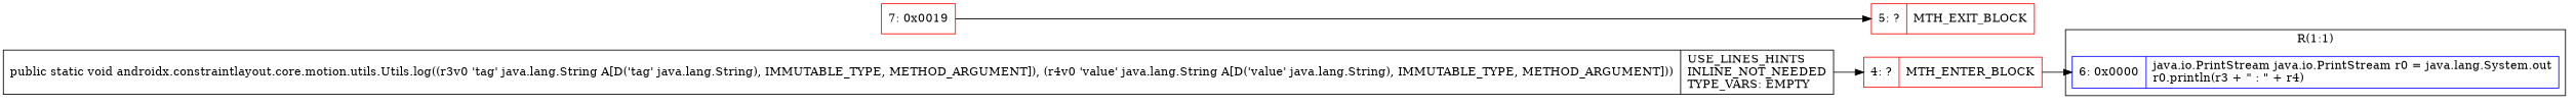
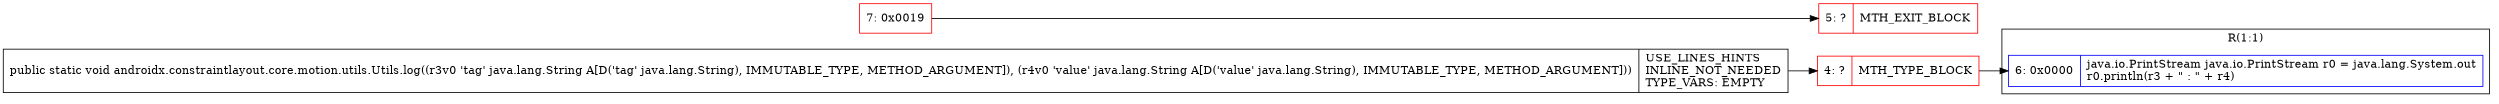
  digraph {
    rankdir=LR
    node [color=red shape=record]
    n1 [color=blue label="{6\:\ 0x0000|java.io.PrintStream java.io.PrintStream r0 = java.lang.System.out\lr0.println(r3 + \" : \" + r4)\l}"]
    n2 [label="{7\:\ 0x0019}"]
    n3 [label="{5\:\ ?|MTH_EXIT_BLOCK\l}"]
-   n4 [label="{4\:\ ?|MTH_ENTER_BLOCK\l}"]
+   n4 [label="{4\:\ ?|MTH_TYPE_BLOCK\l}"]
    n5 [label="{public static void androidx.constraintlayout.core.motion.utils.Utils.log((r3v0 'tag' java.lang.String A[D('tag' java.lang.String), IMMUTABLE_TYPE, METHOD_ARGUMENT]), (r4v0 'value' java.lang.String A[D('value' java.lang.String), IMMUTABLE_TYPE, METHOD_ARGUMENT]))  | USE_LINES_HINTS\lINLINE_NOT_NEEDED\lTYPE_VARS: EMPTY\l}" color=""]
    subgraph cluster_1 {
      label="R(1:1)"
      n1
    }
    n2 -> n3
    n4 -> n1
    n5 -> n4
  }
